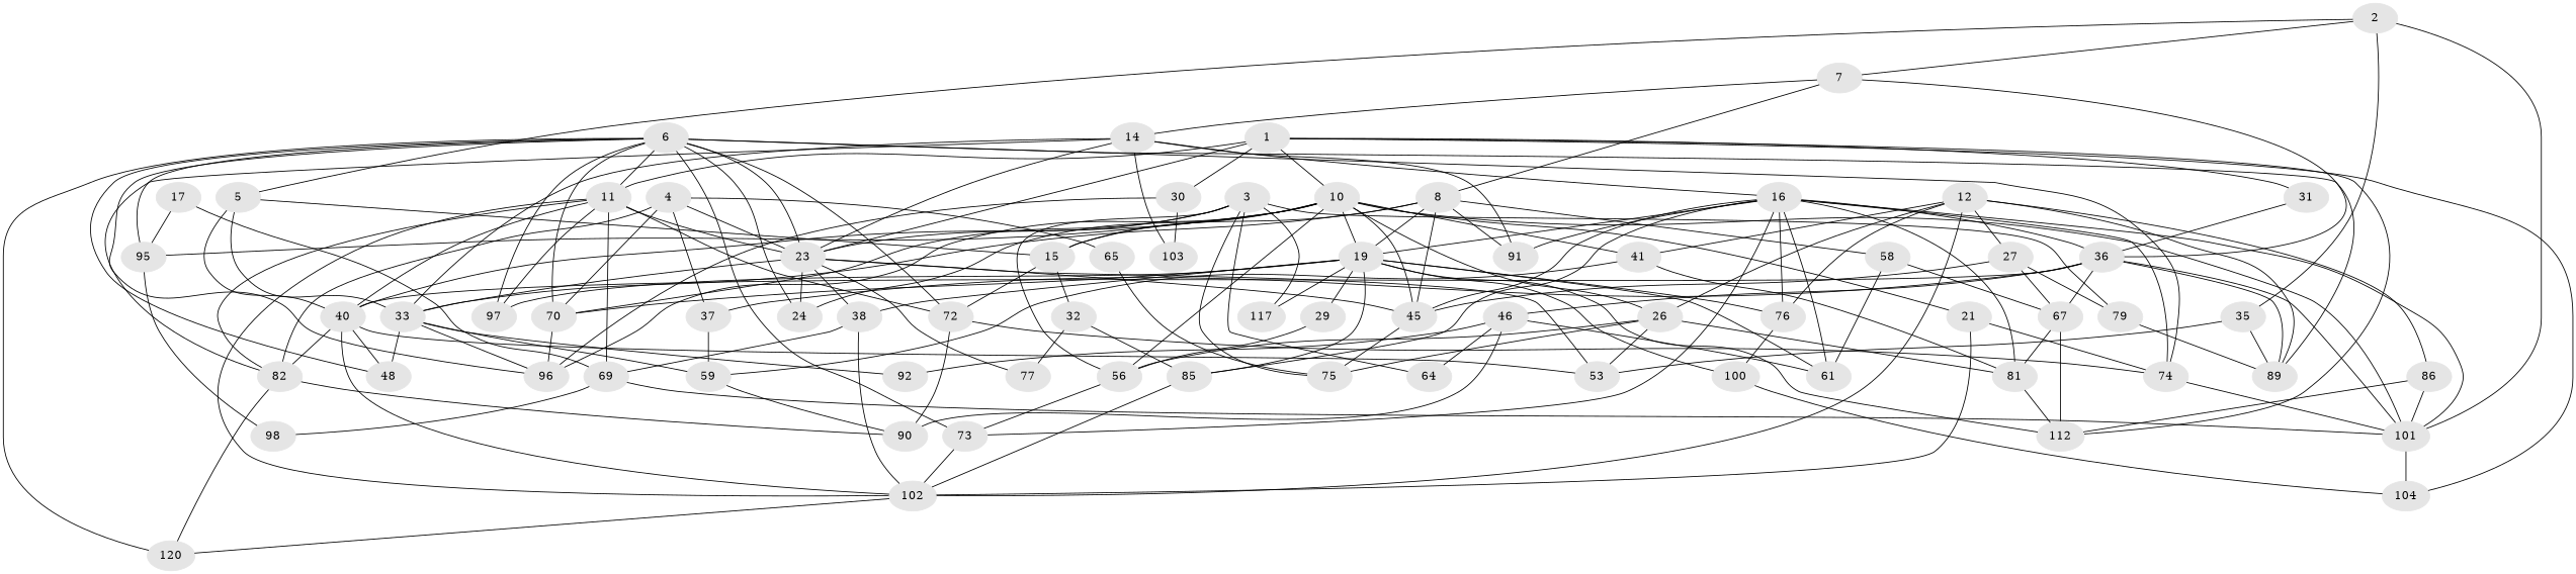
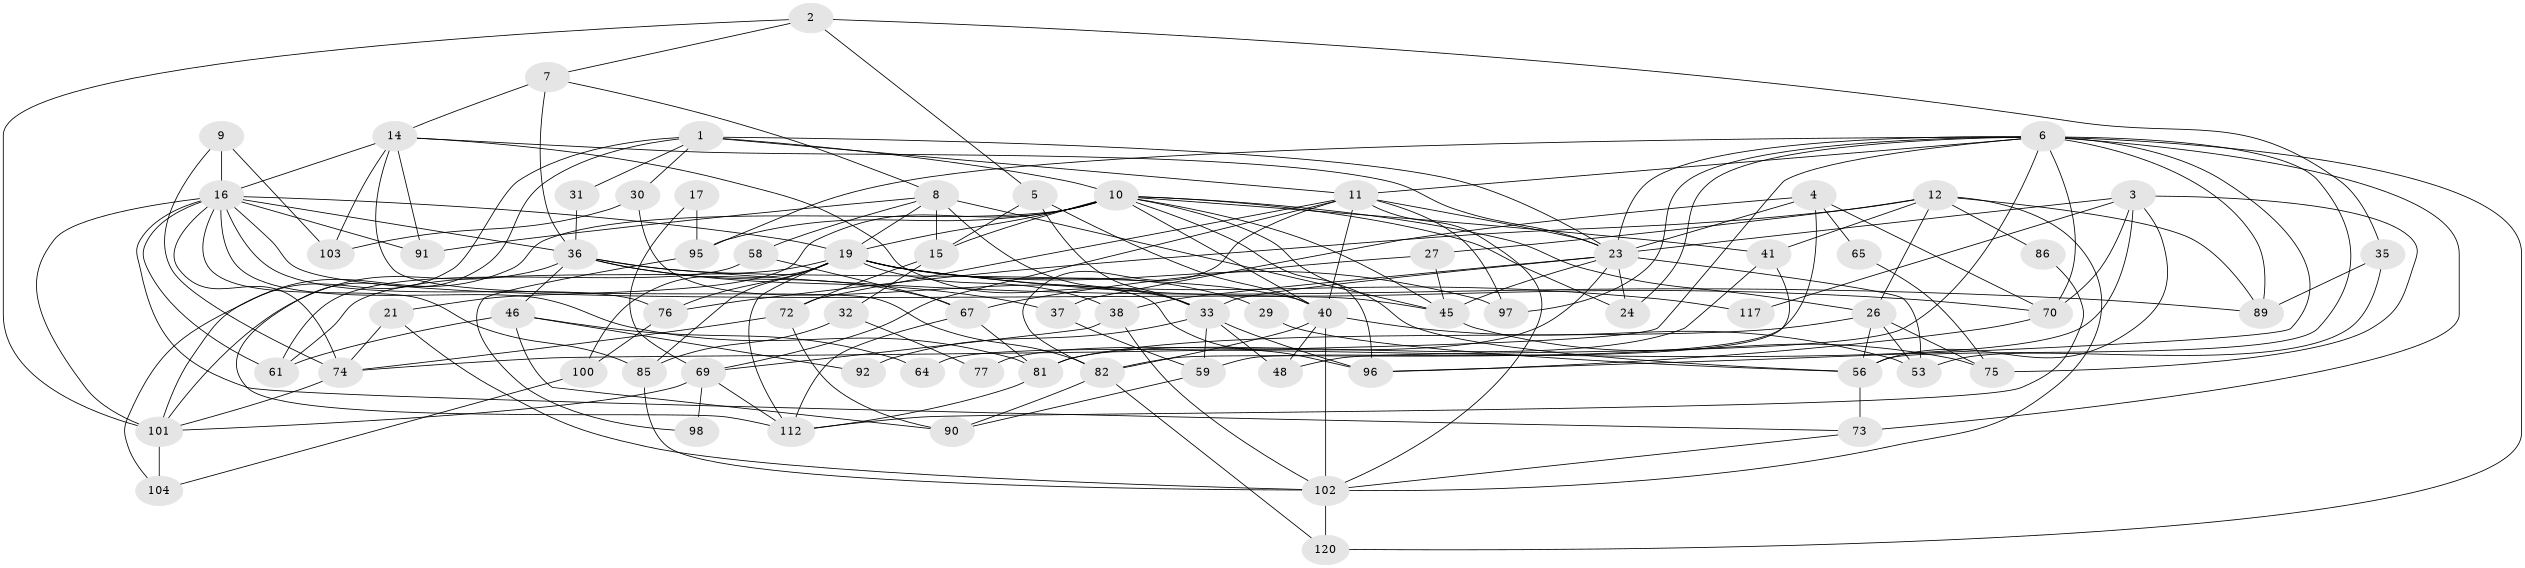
  graph {
    node [color=gray90 style=filled]
    1 [super="+13"]
    10 [super="+39+50"]
    11 [super="+110+60+93"]
    23 [super="+52"]
    30
    31
    104
    n8 [label=112]
    101 [super="+109"]
    56 [super="+87+88"]
    15
    40 [super="+116"]
    24
    95
    96
    41 [super="+94"]
    19 [super="+55+105+22"]
    45 [super="+112"]
    21
    26 [super="+80"]
    82 [super="+83"]
    97
    69
    72
    102 [super="+122+107"]
    33 [super="+106"]
    38 [super="+44"]
    53
    77
    103
    36 [super="+54"]
    5 [super="+20"]
    2
    7
    35
    8 [super="+58"]
    14 [super="+25+68"]
    89
    3 [super="+34"]
    64
    70
    75
-   79
    117
    73
    4 [super="+47"]
    37
    65
    59
    120
    90
    32
    48
    92
    6 [super="+51+43"]
    74
    98
    n58 [label=58]
    91
    16 [super="+28"]
    67 [super="+78"]
    46
    81
    76
    61 [super="+108"]
    85
    29
    100
+   9
    12 [super="+18"]
    27 [super="+115"]
    86
    17
    1 -- 10
    1 -- 11 [weight=2]
    1 -- 23
    1 -- 30
    1 -- 31
    1 -- 104
    1 -- n8
    10 -- 101
    10 -- 56 [weight=2]
    10 -- 15
    10 -- 40
    10 -- 24
    10 -- 95
    10 -- 96
    10 -- 41
    10 -- 19 [weight=3]
    10 -- 45
    10 -- 21
    10 -- 26
    11 -- 23
    11 -- 40
    11 -- 82
    11 -- 97
    11 -- 69
    11 -- 72
    11 -- 102
    23 -- 24
    23 -- 45
    23 -- 33
    23 -- 38
    23 -- 53
    23 -- 77
    30 -- 96
    30 -- 103
    31 -- 36
    101 -- 104
    56 -- 73
    15 -- 72
    15 -- 32
    40 -- 82
    40 -- 102
    40 -- 53
    40 -- 48
    95 -- 98
    41 -- 59
    41 -- 81
    19 -- n8
    19 -- 97
    19 -- 38
    19 -- 70
    19 -- 117
    19 -- 76
    19 -- 61
    19 -- 85
    19 -- 29
    19 -- 100
    45 -- 75
    21 -- 102
    21 -- 74
    26 -- 56
    26 -- 53
    26 -- 75
    26 -- 81
    82 -- 120
    82 -- 90
+   69 -- n8
    69 -- 101
    69 -- 98
    72 -- 90
    72 -- 74
    102 -- 120
    33 -- 96
    33 -- 59
    33 -- 48
    33 -- 92
    38 -- 69
    38 -- 102
    36 -- 101
    36 -- 40
    36 -- 89
    36 -- 37
    36 -- 67 [weight=2]
    36 -- 46
    5 -- 15
    5 -- 40
    5 -- 33
    2 -- 101
    2 -- 5
    2 -- 7
    2 -- 35
    7 -- 36
    7 -- 8
    7 -- 14
    35 -- 53
    35 -- 89
    8 -- 15
    8 -- 19
    8 -- 45
    8 -- 33
    8 -- n58
    8 -- 91
    14 -- 23
    14 -- 82
    14 -- 33
    14 -- 103
    14 -- 91
    14 -- 16
    3 -- 23 [weight=2]
    3 -- 56
    3 -- 64
    3 -- 70
    3 -- 75
-   3 -- 79
    3 -- 117
    70 -- 96
-   79 -- 89
    73 -- 102
    4 -- 23
    4 -- 82
    4 -- 70
    4 -- 37
    4 -- 65
    37 -- 59
    65 -- 75
    59 -- 90
    32 -- 77
    32 -- 85
    6 -- 11 [weight=2]
    6 -- 23
-   6 -- 72 [weight=2]
+   6 -- 56 [weight=2]
    6 -- 24
    6 -- 95
    6 -- 96
    6 -- 97
    6 -- 89
    6 -- 70
    6 -- 73 [weight=2]
    6 -- 120
    6 -- 48
    6 -- 74
    74 -- 101
    n58 -- 67
    n58 -- 61
    16 -- 101 [weight=2]
    16 -- 19
    16 -- 45
    16 -- 36
    16 -- 73
    16 -- 74
    16 -- 91
    16 -- 81
    16 -- 76
    16 -- 61
    16 -- 85
    67 -- n8
    67 -- 81
    46 -- 64
    46 -- 90
    46 -- 92
    46 -- 61
    81 -- n8
    76 -- 100
    85 -- 102
    29 -- 56
    100 -- 104
+   9 -- 103
+   9 -- 74
+   9 -- 16
    12 -- 41
    12 -- 26
    12 -- 102
    12 -- 89
    12 -- 76
    12 -- 27
    12 -- 86
    27 -- 45
-   27 -- 79
    27 -- 67
    86 -- n8
-   86 -- 101
    17 -- 95
    17 -- 69
  }
